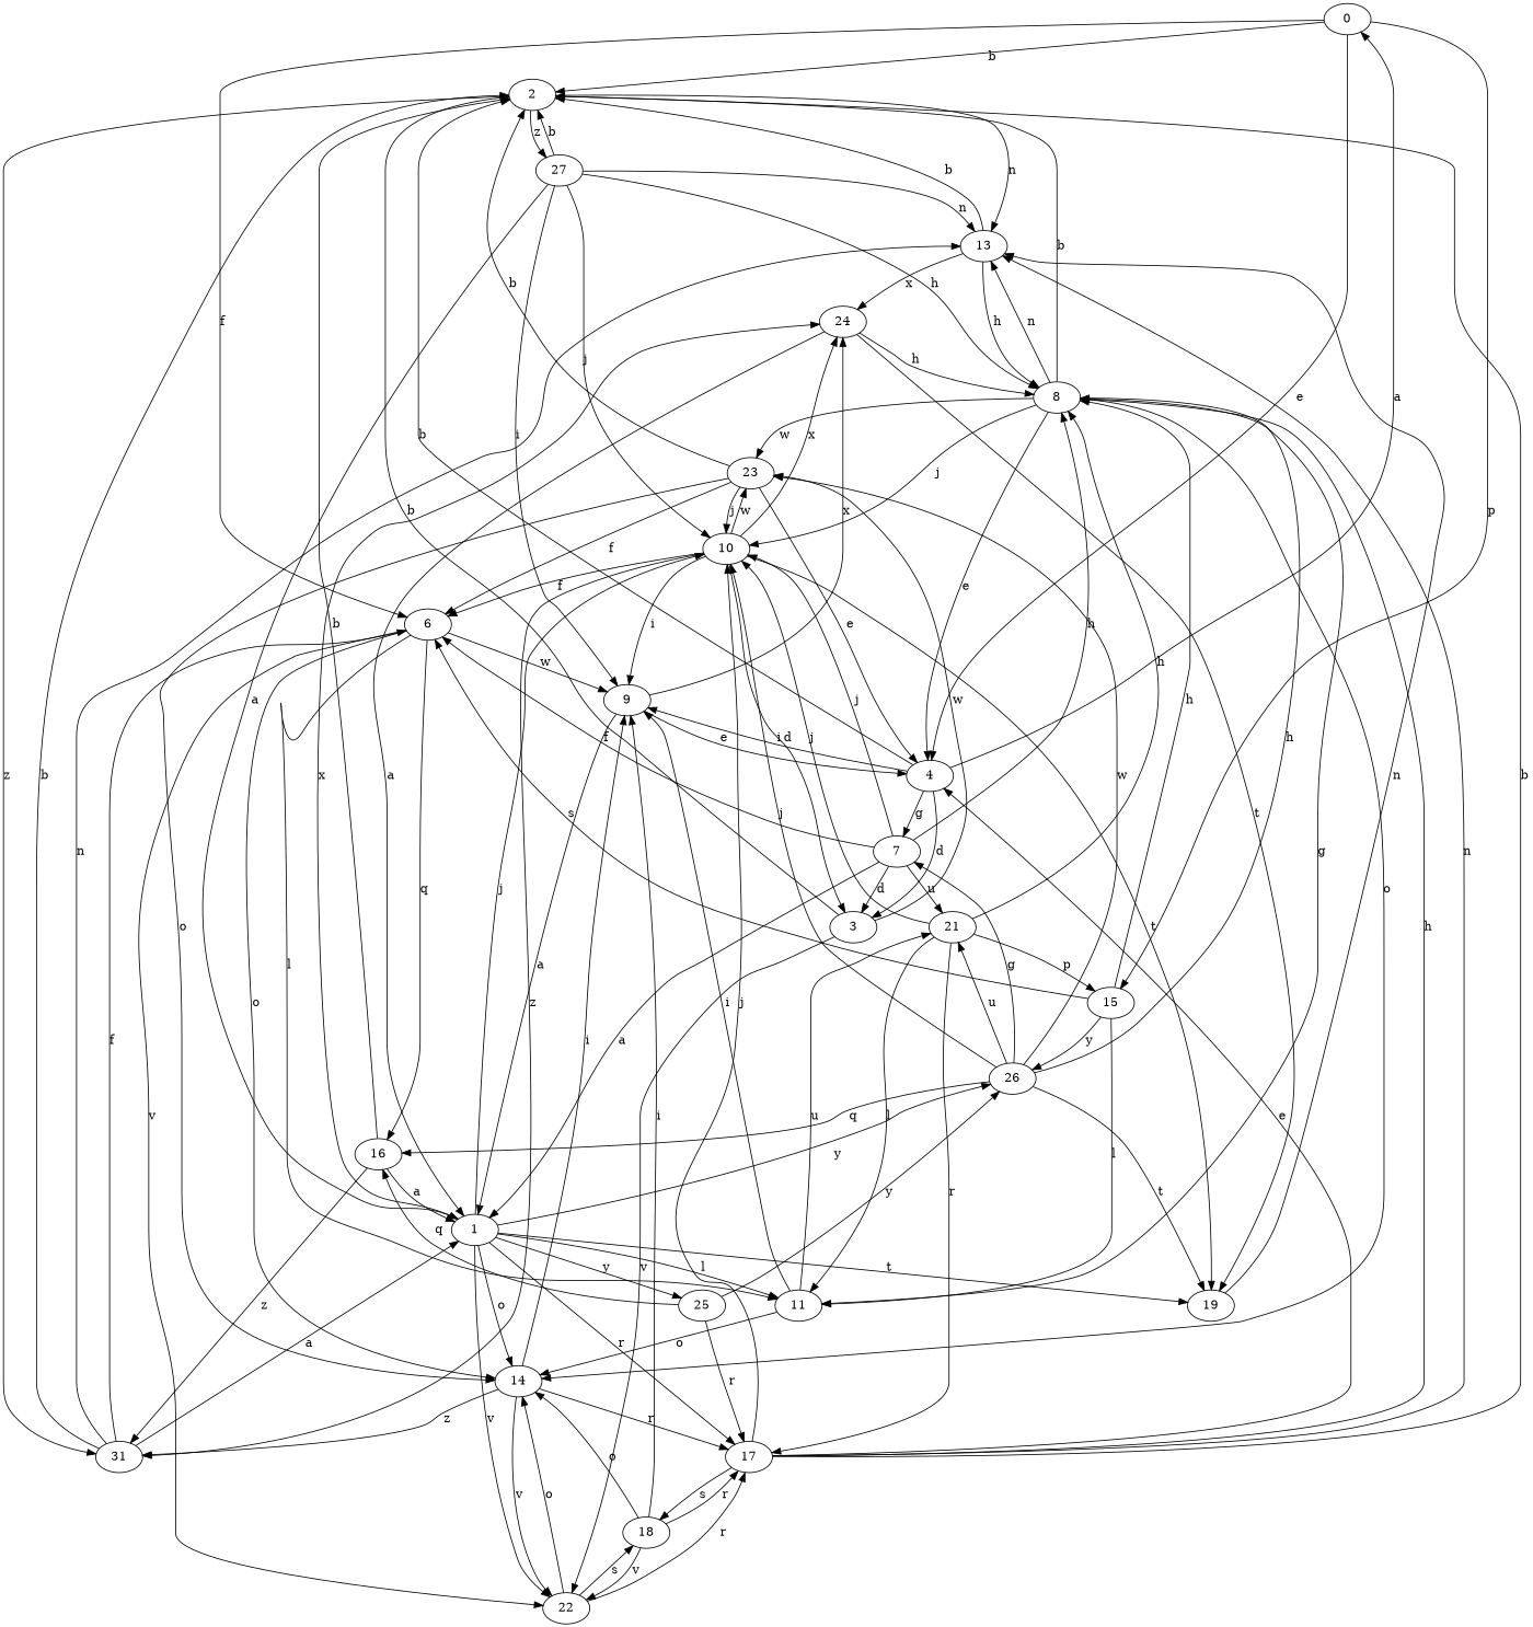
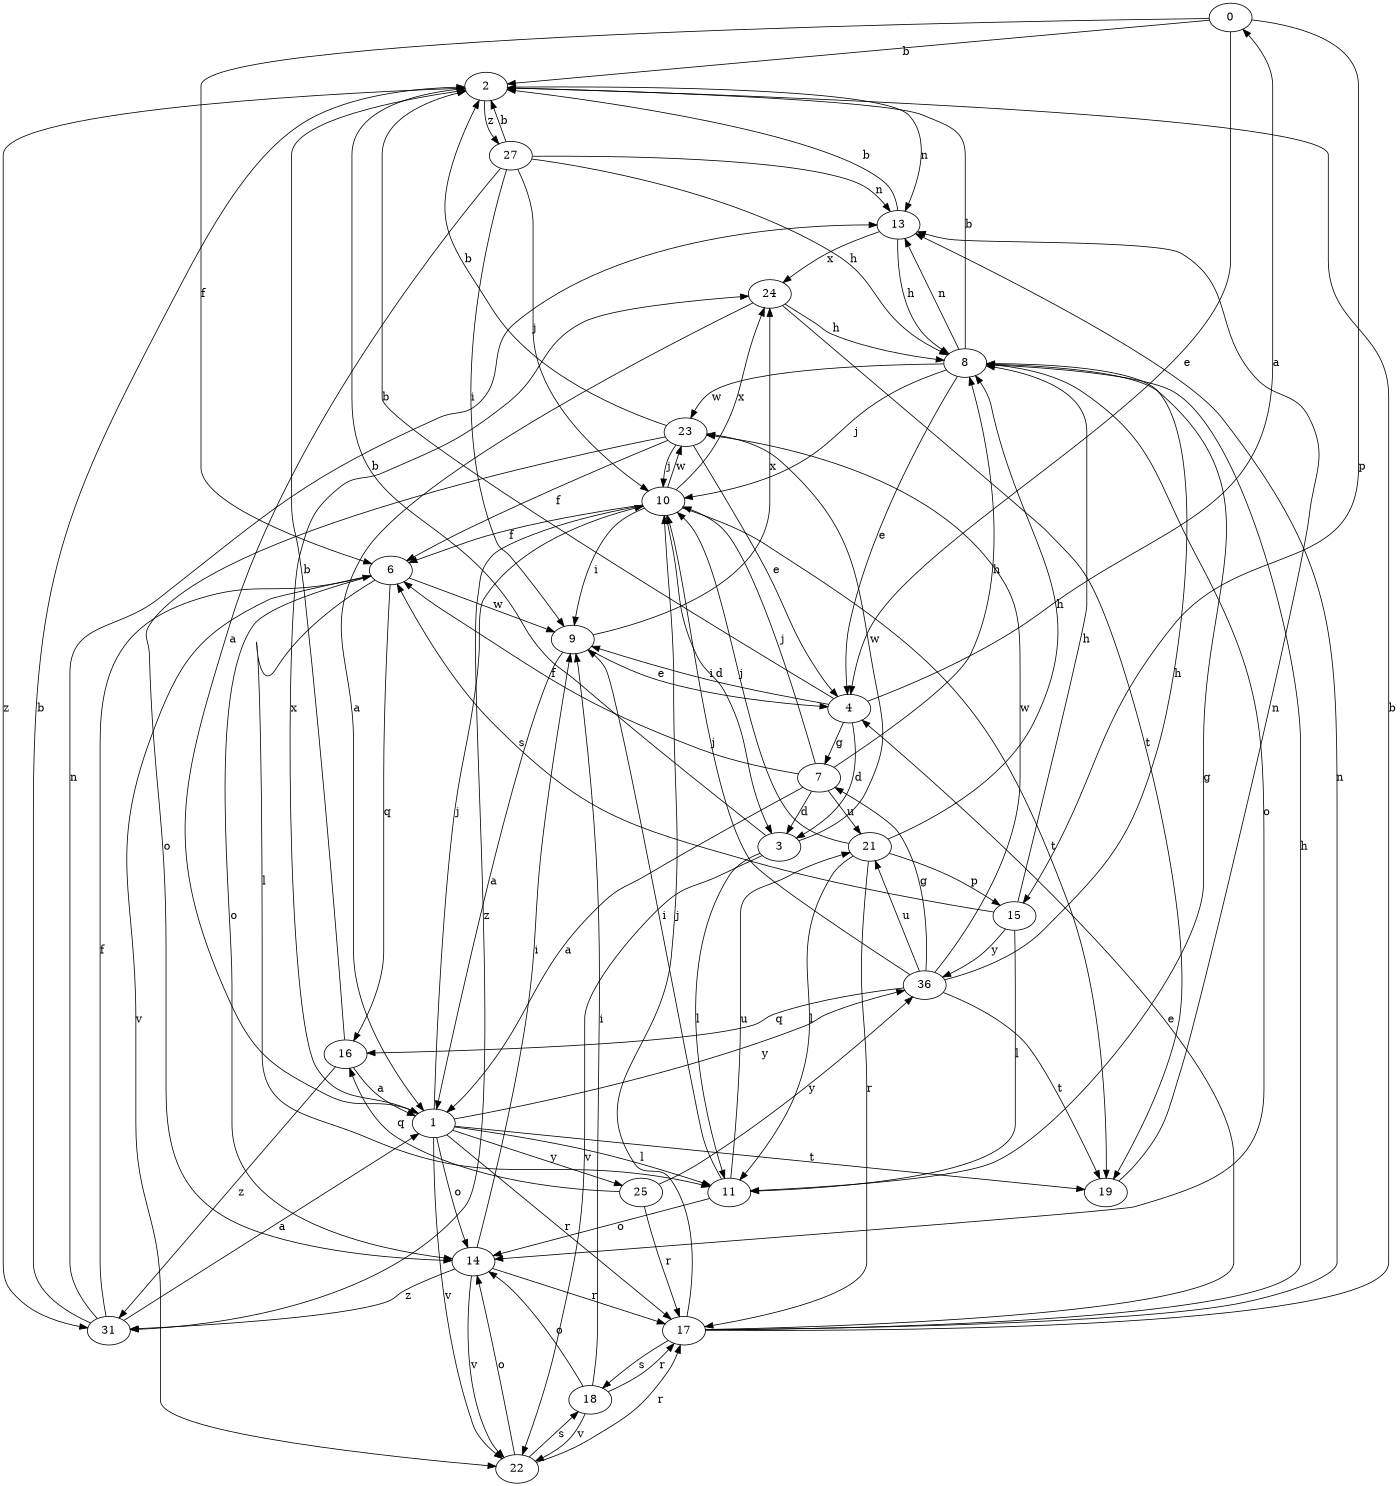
  strict digraph {
    0
    2
    4
    6
    15
    13
    27
    31
    3
    7
    9
    11
    14
    22
    16
-   26
+   26 [label=36]
    8
    1
    10
    17
    19
    24
    25
    23
    21
    18
    0 -> 2 [label=b]
    0 -> 4 [label=e]
    0 -> 6 [label=f]
    0 -> 15 [label=p]
    2 -> 13 [label=n]
    2 -> 27 [label=z]
    2 -> 31 [label=z]
    4 -> 0 [label=a]
    4 -> 2 [label=b]
    4 -> 3 [label=d]
    4 -> 7 [label=g]
    4 -> 9 [label=i]
    6 -> 9 [label=w]
    6 -> 11 [label=l]
    6 -> 14 [label=o]
    6 -> 22 [label=v]
    6 -> 16 [label=q]
    15 -> 6 [label=s]
    15 -> 11 [label=l]
    15 -> 26 [label=y]
    15 -> 8 [label=h]
    13 -> 2 [label=b]
    13 -> 8 [label=h]
    13 -> 24 [label=x]
    27 -> 2 [label=b]
    27 -> 13 [label=n]
    27 -> 9 [label=i]
    27 -> 8 [label=h]
    27 -> 1 [label=a]
    27 -> 10 [label=j]
    31 -> 2 [label=b]
    31 -> 6 [label=f]
    31 -> 13 [label=n]
    31 -> 1 [label=a]
    3 -> 2 [label=b]
+   3 -> 11 [label=l]
    3 -> 22 [label=v]
    3 -> 23 [label=w]
    7 -> 6 [label=f]
    7 -> 3 [label=d]
    7 -> 8 [label=h]
    7 -> 1 [label=a]
    7 -> 10 [label=j]
    7 -> 21 [label=u]
    9 -> 4 [label=e]
    9 -> 1 [label=a]
    9 -> 24 [label=x]
    11 -> 9 [label=i]
    11 -> 14 [label=o]
    11 -> 21 [label=u]
    14 -> 31 [label=z]
    14 -> 9 [label=i]
    14 -> 22 [label=v]
    14 -> 17 [label=r]
    22 -> 14 [label=o]
    22 -> 17 [label=r]
    22 -> 18 [label=s]
    16 -> 2 [label=b]
    16 -> 31 [label=z]
    16 -> 1 [label=a]
    26 -> 7 [label=g]
    26 -> 16 [label=q]
    26 -> 8 [label=h]
    26 -> 10 [label=j]
    26 -> 19 [label=t]
    26 -> 23 [label=w]
    26 -> 21 [label=u]
    8 -> 2 [label=b]
    8 -> 4 [label=e]
    8 -> 13 [label=n]
    8 -> 11 [label=g]
    8 -> 14 [label=o]
    8 -> 10 [label=j]
    8 -> 23 [label=w]
    1 -> 11 [label=l]
    1 -> 14 [label=o]
    1 -> 22 [label=v]
    1 -> 26 [label=y]
    1 -> 10 [label=j]
    1 -> 17 [label=r]
    1 -> 19 [label=t]
    1 -> 24 [label=x]
    1 -> 25 [label=y]
    10 -> 6 [label=f]
    10 -> 31 [label=z]
    10 -> 3 [label=d]
    10 -> 9 [label=i]
    10 -> 19 [label=t]
    10 -> 24 [label=x]
    10 -> 23 [label=w]
    17 -> 2 [label=b]
    17 -> 4 [label=e]
    17 -> 13 [label=n]
    17 -> 8 [label=h]
    17 -> 10 [label=j]
    17 -> 18 [label=s]
    19 -> 13 [label=n]
    24 -> 8 [label=h]
    24 -> 1 [label=a]
    24 -> 19 [label=t]
    25 -> 16 [label=q]
    25 -> 26 [label=y]
    25 -> 17 [label=r]
    23 -> 2 [label=b]
    23 -> 4 [label=e]
    23 -> 6 [label=f]
    23 -> 14 [label=o]
    23 -> 10 [label=j]
    21 -> 15 [label=p]
    21 -> 11 [label=l]
    21 -> 8 [label=h]
    21 -> 10 [label=j]
    21 -> 17 [label=r]
    18 -> 9 [label=i]
    18 -> 14 [label=o]
    18 -> 22 [label=v]
    18 -> 17 [label=r]
  }
